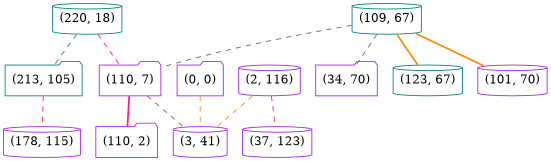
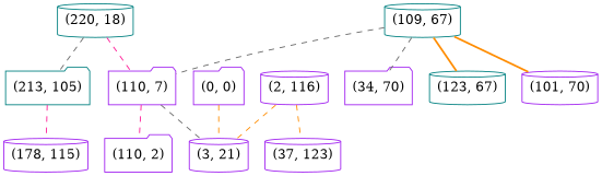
  graph {
    node [color=purple shape=cylinder]
    edge [color=deeppink style=dashed weight=1]
    "(220, 18)" [color=teal]
    "(110, 7)" [shape=folder]
    "(213, 105)" [color=teal shape=folder]
-   "(3, 21)" [label="(3, 41)"]
+   "(3, 21)"
    "(110, 2)" [shape=folder]
    "(178, 115)"
    "(0, 0)" [shape=folder]
    "(109, 67)" [color=teal]
    n9 [label="(101, 70)"]
    n10 [label="(34, 70)" shape=folder]
    "(123, 67)" [color=teal]
    "(2, 116)"
    "(37, 123)"
    "(220, 18)" -- "(110, 7)"
    "(220, 18)" -- "(213, 105)" [color=gray40]
    "(110, 7)" -- "(3, 21)" [color=gray40]
-   "(110, 7)" -- "(110, 2)" [style=bold]
+   "(110, 7)" -- "(110, 2)"
    "(213, 105)" -- "(178, 115)"
    "(0, 0)" -- "(3, 21)" [color=darkorange weight=4]
    "(109, 67)" -- "(110, 7)" [color=gray40]
    "(109, 67)" -- n9 [color=darkorange style=bold]
    "(109, 67)" -- n10 [color=gray40]
    "(109, 67)" -- "(123, 67)" [color=darkorange style=bold]
    "(2, 116)" -- "(3, 21)" [color=darkorange]
-   "(2, 116)" -- "(37, 123)"
+   "(2, 116)" -- "(37, 123)" [color=darkorange]
  }
